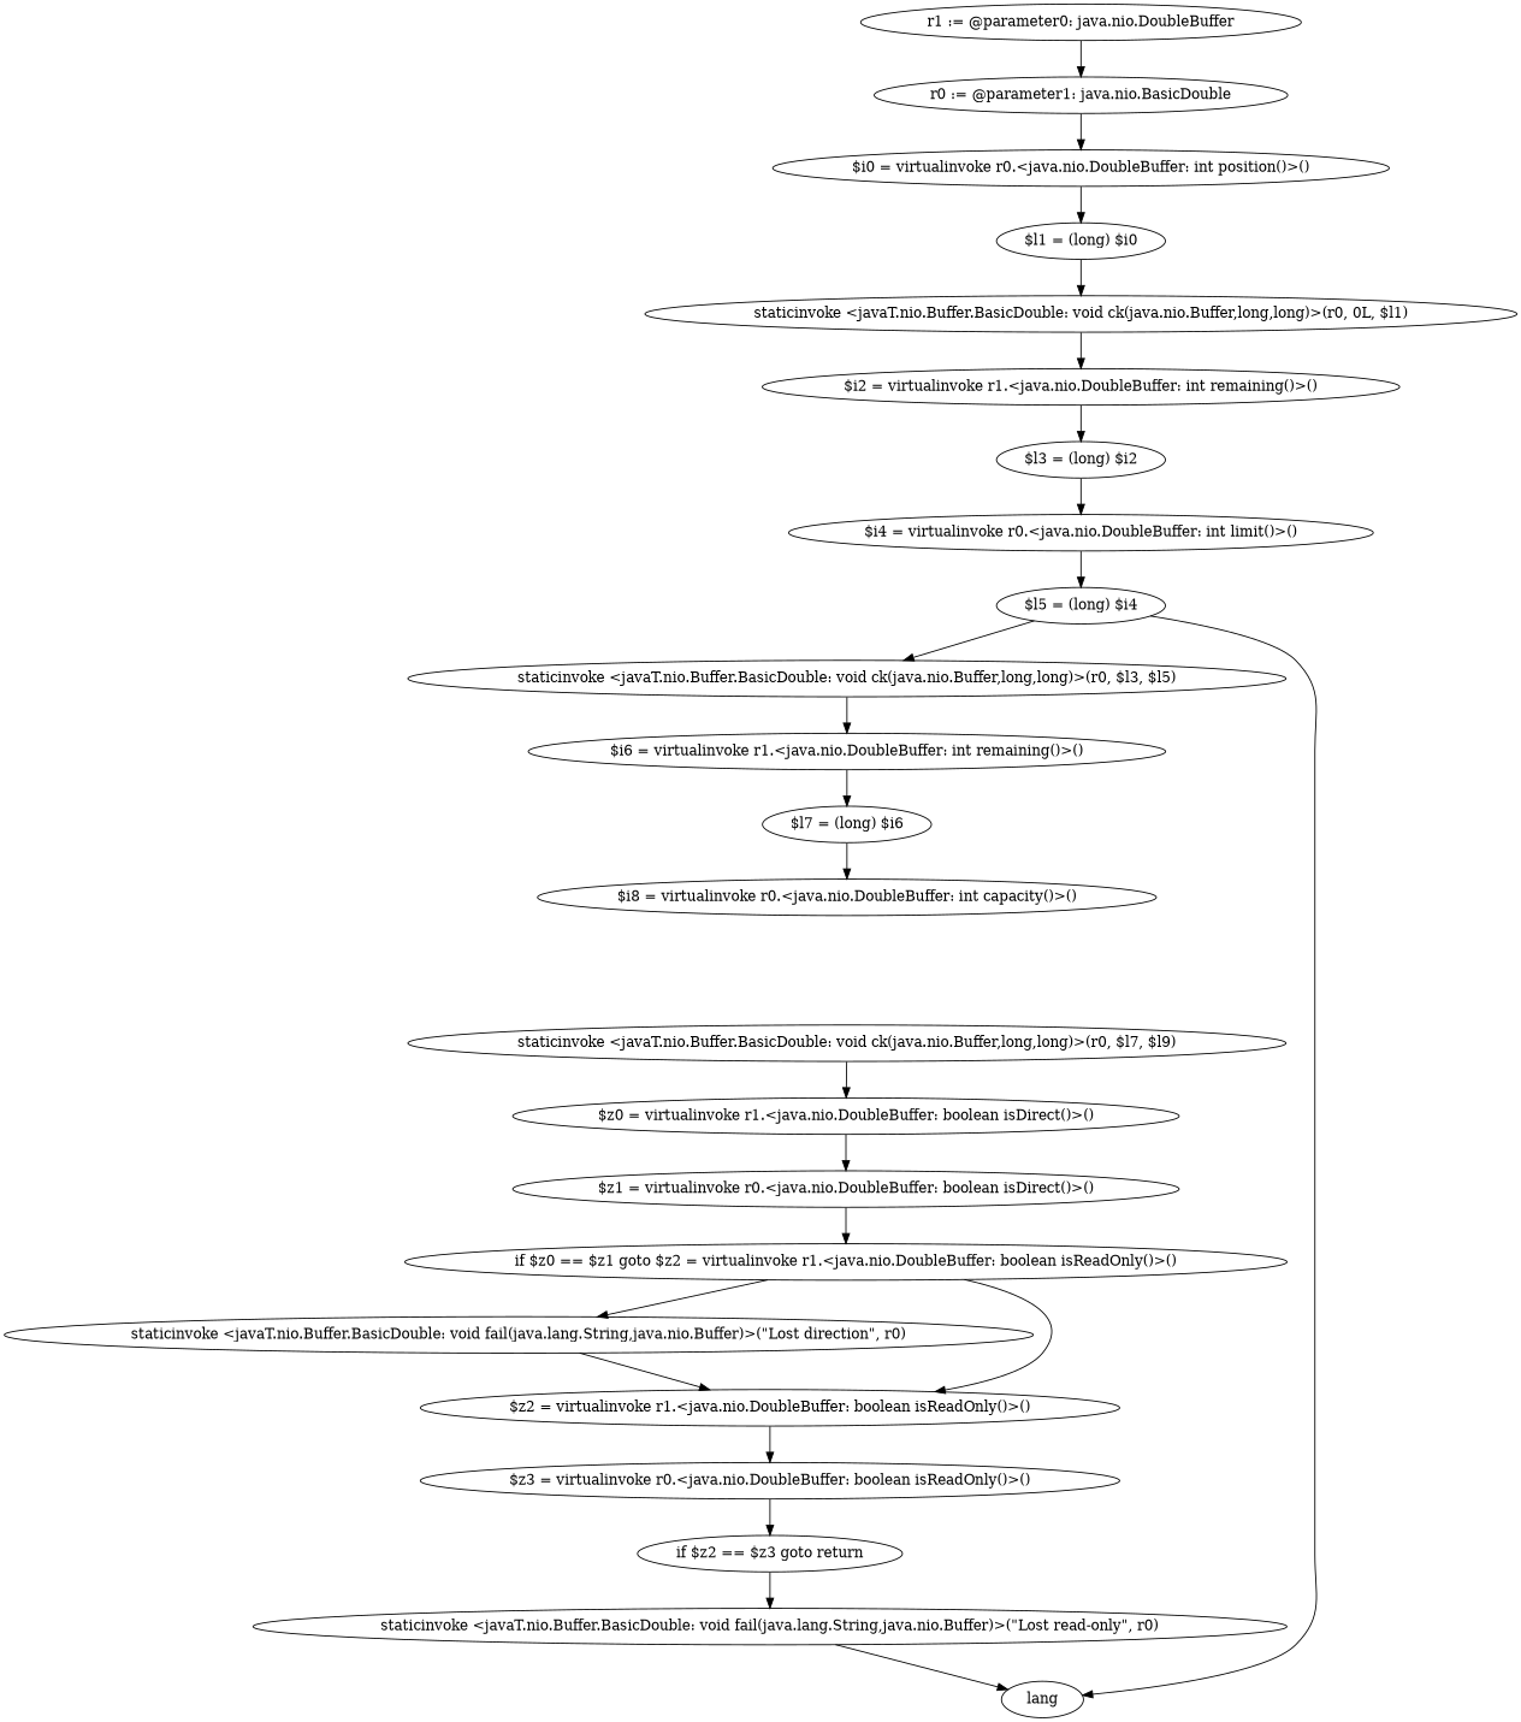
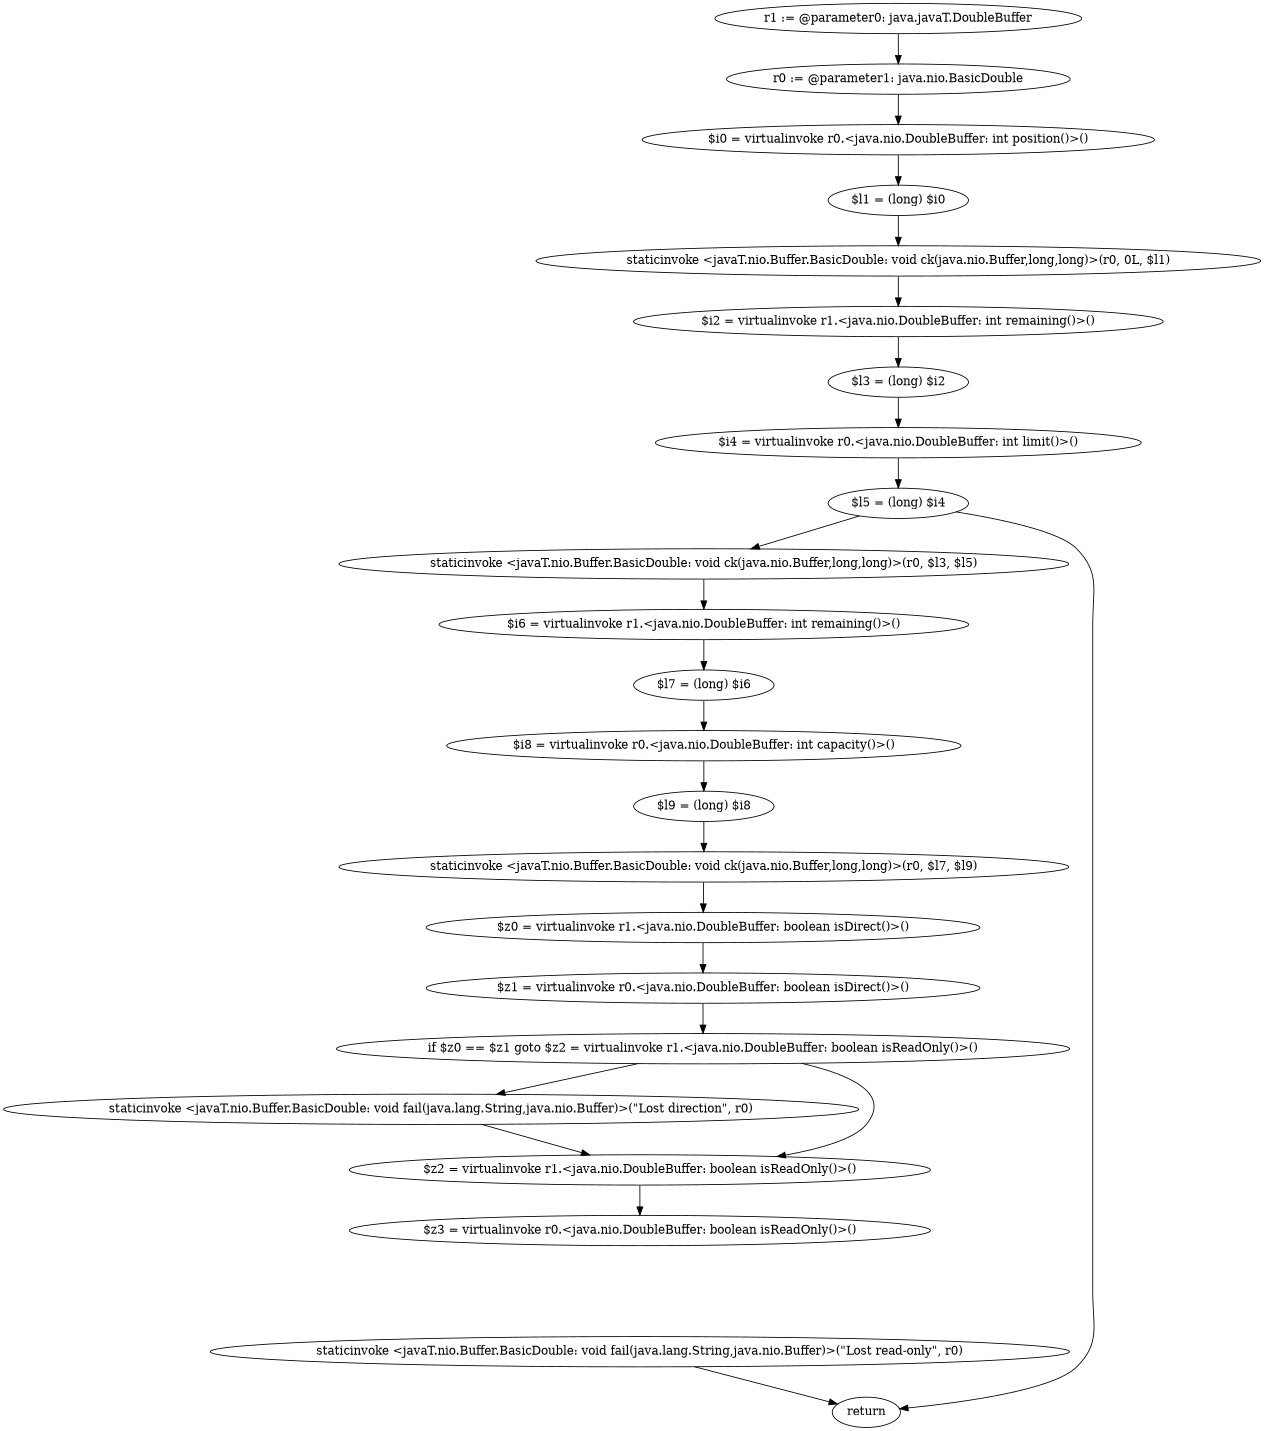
  digraph {
    n1 [label="r0 := @parameter1: java.nio.BasicDouble"]
-   "r1 := @parameter0: java.nio.DoubleBuffer"
+   "r1 := @parameter0: java.nio.DoubleBuffer" [label="r1 := @parameter0: java.javaT.DoubleBuffer"]
    "$i0 = virtualinvoke r0.<java.nio.DoubleBuffer: int position()>()"
    "$l1 = (long) $i0"
    "staticinvoke <javaT.nio.Buffer.BasicDouble: void ck(java.nio.Buffer,long,long)>(r0, 0L, $l1)"
    "$i2 = virtualinvoke r1.<java.nio.DoubleBuffer: int remaining()>()"
    "$l3 = (long) $i2"
    "$i4 = virtualinvoke r0.<java.nio.DoubleBuffer: int limit()>()"
    "$l5 = (long) $i4"
    "staticinvoke <javaT.nio.Buffer.BasicDouble: void ck(java.nio.Buffer,long,long)>(r0, $l3, $l5)"
-   return [label=lang]
+   return
    "$i6 = virtualinvoke r1.<java.nio.DoubleBuffer: int remaining()>()"
    "$l7 = (long) $i6"
    "$i8 = virtualinvoke r0.<java.nio.DoubleBuffer: int capacity()>()"
+   "$l9 = (long) $i8"
    "staticinvoke <javaT.nio.Buffer.BasicDouble: void ck(java.nio.Buffer,long,long)>(r0, $l7, $l9)"
    "$z0 = virtualinvoke r1.<java.nio.DoubleBuffer: boolean isDirect()>()"
    "$z1 = virtualinvoke r0.<java.nio.DoubleBuffer: boolean isDirect()>()"
    "if $z0 == $z1 goto $z2 = virtualinvoke r1.<java.nio.DoubleBuffer: boolean isReadOnly()>()"
    "staticinvoke <javaT.nio.Buffer.BasicDouble: void fail(java.lang.String,java.nio.Buffer)>(\"Lost direction\", r0)"
    "$z2 = virtualinvoke r1.<java.nio.DoubleBuffer: boolean isReadOnly()>()"
    "$z3 = virtualinvoke r0.<java.nio.DoubleBuffer: boolean isReadOnly()>()"
-   "if $z2 == $z3 goto return"
    "staticinvoke <javaT.nio.Buffer.BasicDouble: void fail(java.lang.String,java.nio.Buffer)>(\"Lost read-only\", r0)"
    n1 -> "$i0 = virtualinvoke r0.<java.nio.DoubleBuffer: int position()>()"
    "r1 := @parameter0: java.nio.DoubleBuffer" -> n1
    "$i0 = virtualinvoke r0.<java.nio.DoubleBuffer: int position()>()" -> "$l1 = (long) $i0"
    "$l1 = (long) $i0" -> "staticinvoke <javaT.nio.Buffer.BasicDouble: void ck(java.nio.Buffer,long,long)>(r0, 0L, $l1)"
    "staticinvoke <javaT.nio.Buffer.BasicDouble: void ck(java.nio.Buffer,long,long)>(r0, 0L, $l1)" -> "$i2 = virtualinvoke r1.<java.nio.DoubleBuffer: int remaining()>()"
    "$i2 = virtualinvoke r1.<java.nio.DoubleBuffer: int remaining()>()" -> "$l3 = (long) $i2"
    "$l3 = (long) $i2" -> "$i4 = virtualinvoke r0.<java.nio.DoubleBuffer: int limit()>()"
    "$i4 = virtualinvoke r0.<java.nio.DoubleBuffer: int limit()>()" -> "$l5 = (long) $i4"
    "$l5 = (long) $i4" -> "staticinvoke <javaT.nio.Buffer.BasicDouble: void ck(java.nio.Buffer,long,long)>(r0, $l3, $l5)"
    "$l5 = (long) $i4" -> return
    "staticinvoke <javaT.nio.Buffer.BasicDouble: void ck(java.nio.Buffer,long,long)>(r0, $l3, $l5)" -> "$i6 = virtualinvoke r1.<java.nio.DoubleBuffer: int remaining()>()"
    "$i6 = virtualinvoke r1.<java.nio.DoubleBuffer: int remaining()>()" -> "$l7 = (long) $i6"
    "$l7 = (long) $i6" -> "$i8 = virtualinvoke r0.<java.nio.DoubleBuffer: int capacity()>()"
+   "$i8 = virtualinvoke r0.<java.nio.DoubleBuffer: int capacity()>()" -> "$l9 = (long) $i8"
+   "$l9 = (long) $i8" -> "staticinvoke <javaT.nio.Buffer.BasicDouble: void ck(java.nio.Buffer,long,long)>(r0, $l7, $l9)"
    "staticinvoke <javaT.nio.Buffer.BasicDouble: void ck(java.nio.Buffer,long,long)>(r0, $l7, $l9)" -> "$z0 = virtualinvoke r1.<java.nio.DoubleBuffer: boolean isDirect()>()"
    "$z0 = virtualinvoke r1.<java.nio.DoubleBuffer: boolean isDirect()>()" -> "$z1 = virtualinvoke r0.<java.nio.DoubleBuffer: boolean isDirect()>()"
    "$z1 = virtualinvoke r0.<java.nio.DoubleBuffer: boolean isDirect()>()" -> "if $z0 == $z1 goto $z2 = virtualinvoke r1.<java.nio.DoubleBuffer: boolean isReadOnly()>()"
    "if $z0 == $z1 goto $z2 = virtualinvoke r1.<java.nio.DoubleBuffer: boolean isReadOnly()>()" -> "staticinvoke <javaT.nio.Buffer.BasicDouble: void fail(java.lang.String,java.nio.Buffer)>(\"Lost direction\", r0)"
    "if $z0 == $z1 goto $z2 = virtualinvoke r1.<java.nio.DoubleBuffer: boolean isReadOnly()>()" -> "$z2 = virtualinvoke r1.<java.nio.DoubleBuffer: boolean isReadOnly()>()"
    "staticinvoke <javaT.nio.Buffer.BasicDouble: void fail(java.lang.String,java.nio.Buffer)>(\"Lost direction\", r0)" -> "$z2 = virtualinvoke r1.<java.nio.DoubleBuffer: boolean isReadOnly()>()"
    "$z2 = virtualinvoke r1.<java.nio.DoubleBuffer: boolean isReadOnly()>()" -> "$z3 = virtualinvoke r0.<java.nio.DoubleBuffer: boolean isReadOnly()>()"
-   "$z3 = virtualinvoke r0.<java.nio.DoubleBuffer: boolean isReadOnly()>()" -> "if $z2 == $z3 goto return"
-   "if $z2 == $z3 goto return" -> "staticinvoke <javaT.nio.Buffer.BasicDouble: void fail(java.lang.String,java.nio.Buffer)>(\"Lost read-only\", r0)"
    "staticinvoke <javaT.nio.Buffer.BasicDouble: void fail(java.lang.String,java.nio.Buffer)>(\"Lost read-only\", r0)" -> return
  }
